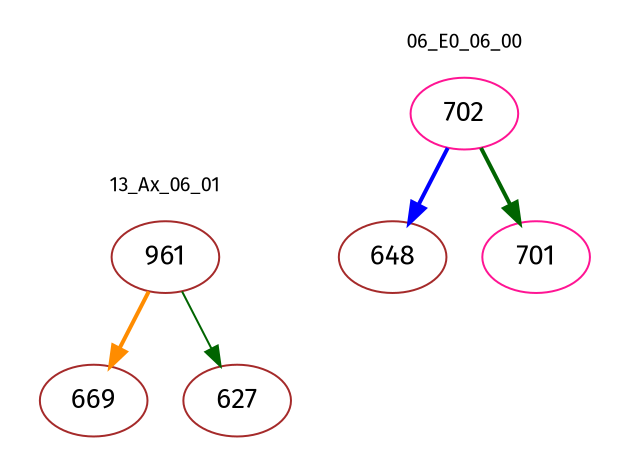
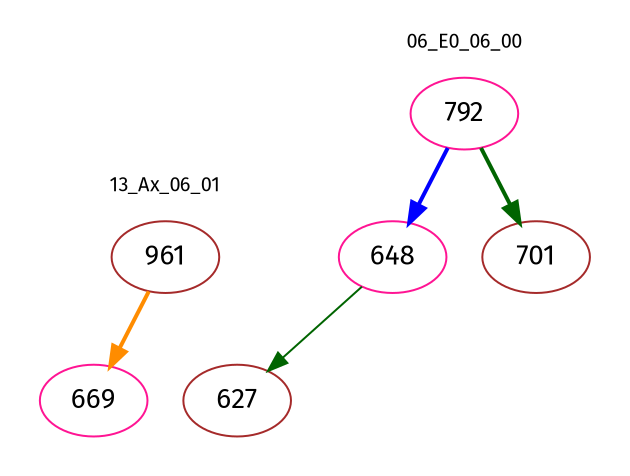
  digraph {
    fontname="Fira Sans"
    node [color=brown fontname="Fira Sans"]
    edge [color=darkgreen fontname="Fira Sans" style=bold]
    n1 [label=961]
    n2 [label=627]
-   n3 [label=669]
-   n4 [color=deeppink label=702]
-   n5 [label=648]
-   n6 [color=deeppink label=701]
+   n3 [color=deeppink label=669]
+   n4 [color=deeppink label=792]
+   n5 [color=deeppink label=648]
+   n6 [label=701]
    subgraph cluster_1 {
      color=white
      fontsize=10
      label="13_Ax_06_01"
      n1
      n2
      n3
    }
    subgraph cluster_2 {
      color=white
      fontsize=10
      label="06_E0_06_00"
      n4
      n5
      n6
    }
-   n1 -> n2 [style=solid]
+   n5 -> n2 [style=solid]
    n1 -> n3 [color=darkorange]
    n4 -> n5 [color=blue]
    n4 -> n6
  }
